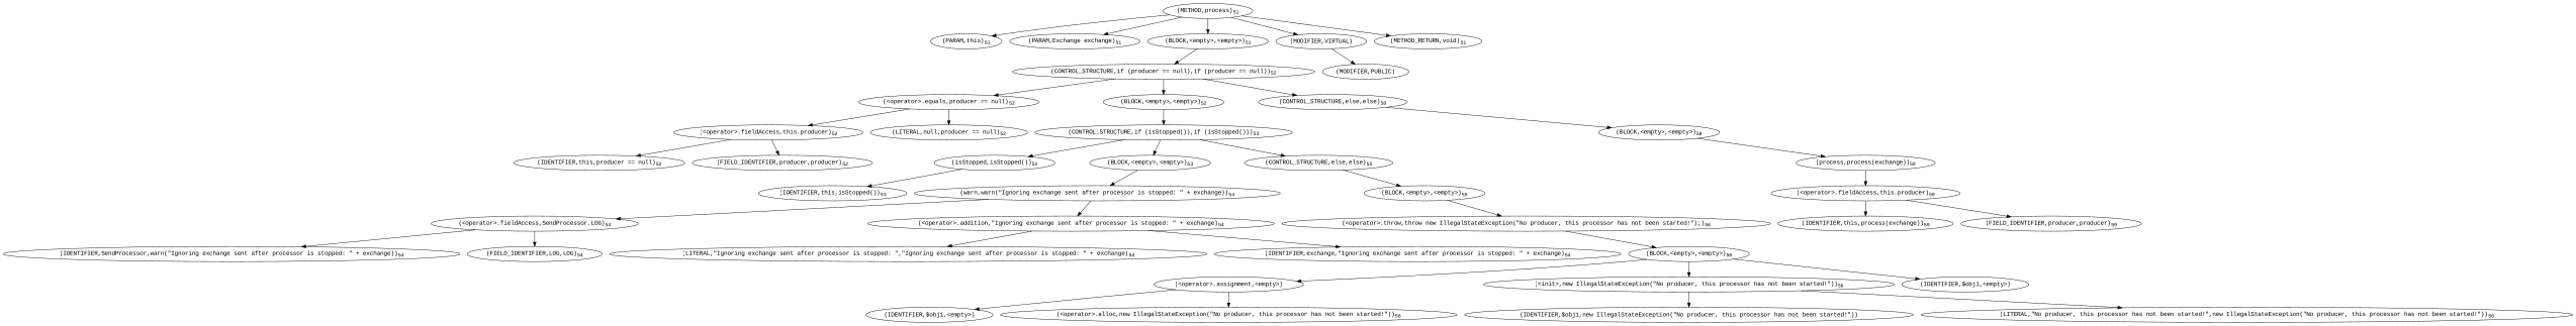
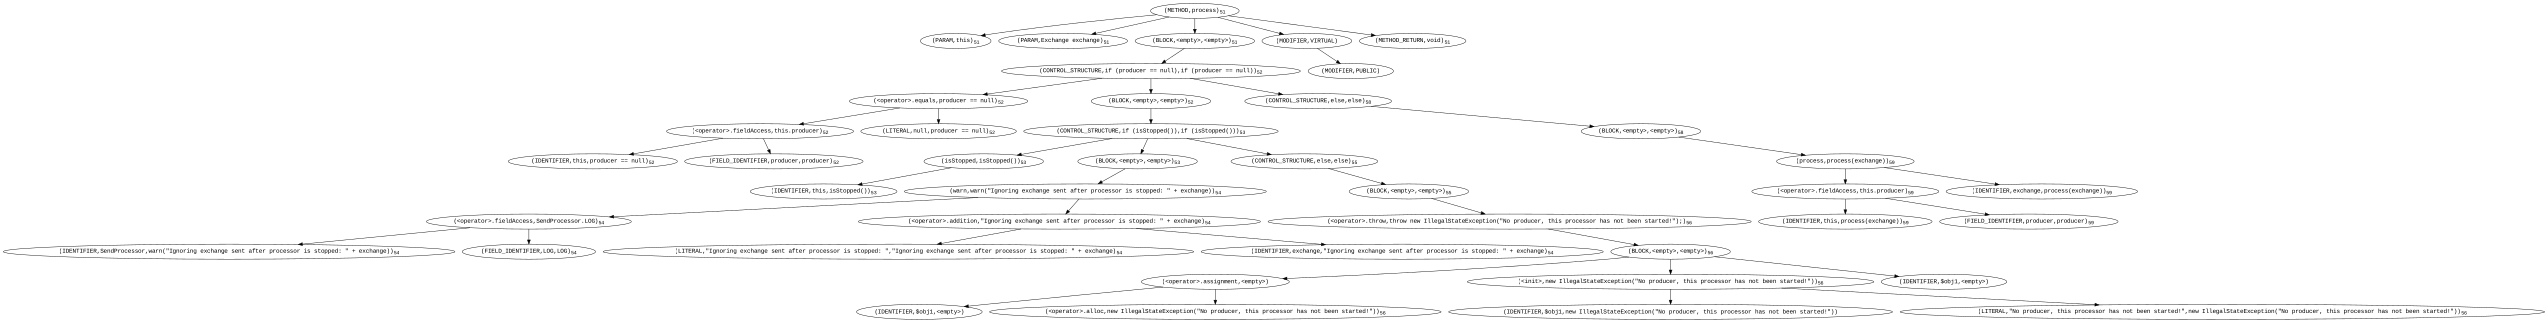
  digraph {
    fontname="Liberation Mono"
    node [fontname="Liberation Mono"]
    edge [fontname="Liberation Mono"]
    n1 [label=<(METHOD,process)<SUB>51</SUB>>]
    n2 [label=<(PARAM,this)<SUB>51</SUB>>]
    n3 [label=<(PARAM,Exchange exchange)<SUB>51</SUB>>]
    n4 [label=<(BLOCK,&lt;empty&gt;,&lt;empty&gt;)<SUB>51</SUB>>]
    n5 [label=<(MODIFIER,VIRTUAL)>]
    n6 [label=<(METHOD_RETURN,void)<SUB>51</SUB>>]
    n7 [label=<(CONTROL_STRUCTURE,if (producer == null),if (producer == null))<SUB>52</SUB>>]
    n8 [label=<(MODIFIER,PUBLIC)>]
    n9 [label=<(&lt;operator&gt;.equals,producer == null)<SUB>52</SUB>>]
    n10 [label=<(BLOCK,&lt;empty&gt;,&lt;empty&gt;)<SUB>52</SUB>>]
    n11 [label=<(CONTROL_STRUCTURE,else,else)<SUB>58</SUB>>]
    n12 [label=<(&lt;operator&gt;.fieldAccess,this.producer)<SUB>52</SUB>>]
    n13 [label=<(LITERAL,null,producer == null)<SUB>52</SUB>>]
    n14 [label=<(CONTROL_STRUCTURE,if (isStopped()),if (isStopped()))<SUB>53</SUB>>]
    n15 [label=<(BLOCK,&lt;empty&gt;,&lt;empty&gt;)<SUB>58</SUB>>]
    n16 [label=<(IDENTIFIER,this,producer == null)<SUB>52</SUB>>]
    n17 [label=<(FIELD_IDENTIFIER,producer,producer)<SUB>52</SUB>>]
    n18 [label=<(isStopped,isStopped())<SUB>53</SUB>>]
    n19 [label=<(BLOCK,&lt;empty&gt;,&lt;empty&gt;)<SUB>53</SUB>>]
    n20 [label=<(CONTROL_STRUCTURE,else,else)<SUB>55</SUB>>]
    n21 [label=<(IDENTIFIER,this,isStopped())<SUB>53</SUB>>]
    n22 [label=<(warn,warn(&quot;Ignoring exchange sent after processor is stopped: &quot; + exchange))<SUB>54</SUB>>]
    n23 [label=<(BLOCK,&lt;empty&gt;,&lt;empty&gt;)<SUB>55</SUB>>]
    n24 [label=<(&lt;operator&gt;.fieldAccess,SendProcessor.LOG)<SUB>54</SUB>>]
    n25 [label=<(&lt;operator&gt;.addition,&quot;Ignoring exchange sent after processor is stopped: &quot; + exchange)<SUB>54</SUB>>]
    n26 [label=<(IDENTIFIER,SendProcessor,warn(&quot;Ignoring exchange sent after processor is stopped: &quot; + exchange))<SUB>54</SUB>>]
    n27 [label=<(FIELD_IDENTIFIER,LOG,LOG)<SUB>54</SUB>>]
    n28 [label=<(LITERAL,&quot;Ignoring exchange sent after processor is stopped: &quot;,&quot;Ignoring exchange sent after processor is stopped: &quot; + exchange)<SUB>54</SUB>>]
    n29 [label=<(IDENTIFIER,exchange,&quot;Ignoring exchange sent after processor is stopped: &quot; + exchange)<SUB>54</SUB>>]
    n30 [label=<(&lt;operator&gt;.throw,throw new IllegalStateException(&quot;No producer, this processor has not been started!&quot;);)<SUB>56</SUB>>]
    n31 [label=<(BLOCK,&lt;empty&gt;,&lt;empty&gt;)<SUB>56</SUB>>]
    n32 [label=<(&lt;operator&gt;.assignment,&lt;empty&gt;)>]
    n33 [label=<(&lt;init&gt;,new IllegalStateException(&quot;No producer, this processor has not been started!&quot;))<SUB>56</SUB>>]
    n34 [label=<(IDENTIFIER,$obj1,&lt;empty&gt;)>]
    n35 [label=<(IDENTIFIER,$obj1,&lt;empty&gt;)>]
    n36 [label=<(&lt;operator&gt;.alloc,new IllegalStateException(&quot;No producer, this processor has not been started!&quot;))<SUB>56</SUB>>]
    n37 [label=<(IDENTIFIER,$obj1,new IllegalStateException(&quot;No producer, this processor has not been started!&quot;))>]
    n38 [label=<(LITERAL,&quot;No producer, this processor has not been started!&quot;,new IllegalStateException(&quot;No producer, this processor has not been started!&quot;))<SUB>56</SUB>>]
    n39 [label=<(process,process(exchange))<SUB>59</SUB>>]
    n40 [label=<(&lt;operator&gt;.fieldAccess,this.producer)<SUB>59</SUB>>]
+   n41 [label=<(IDENTIFIER,exchange,process(exchange))<SUB>59</SUB>>]
    n42 [label=<(IDENTIFIER,this,process(exchange))<SUB>59</SUB>>]
    n43 [label=<(FIELD_IDENTIFIER,producer,producer)<SUB>59</SUB>>]
    n1 -> n2
    n1 -> n3
    n1 -> n4
    n1 -> n5
    n1 -> n6
    n4 -> n7
    n5 -> n8
    n7 -> n9
    n7 -> n10
    n7 -> n11
    n9 -> n12
    n9 -> n13
    n10 -> n14
    n11 -> n15
    n12 -> n16
    n12 -> n17
    n14 -> n18
    n14 -> n19
    n14 -> n20
    n15 -> n39
    n18 -> n21
    n19 -> n22
    n20 -> n23
    n22 -> n24
    n22 -> n25
    n23 -> n30
    n24 -> n26
    n24 -> n27
    n25 -> n28
    n25 -> n29
    n30 -> n31
    n31 -> n32
    n31 -> n33
    n31 -> n34
    n32 -> n35
    n32 -> n36
    n33 -> n37
    n33 -> n38
    n39 -> n40
+   n39 -> n41
    n40 -> n42
    n40 -> n43
  }
